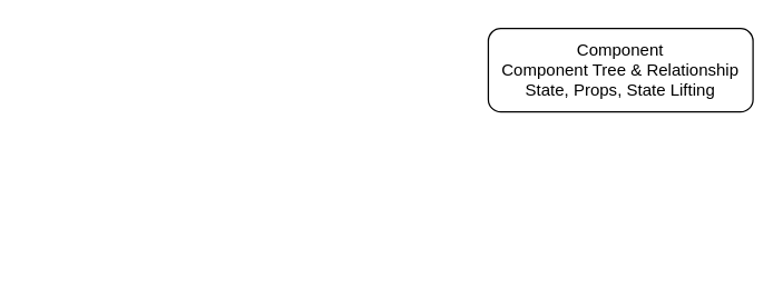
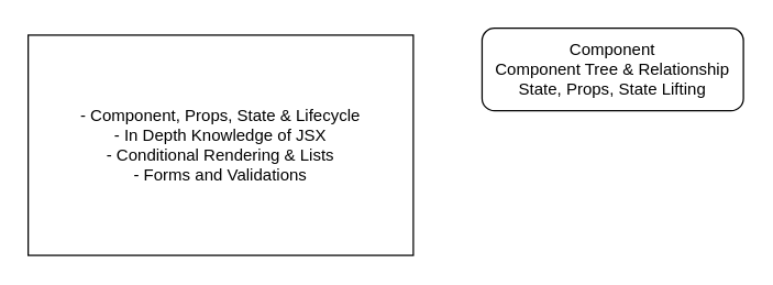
  <mxCell id="0" />
  <mxCell id="1" parent="0" />
+ <mxCell id="2" value="- Component, Props, State &amp;amp; Lifecycle&lt;br&gt;- In Depth Knowledge of JSX&lt;br&gt;- Conditional Rendering &amp;amp; Lists&lt;br&gt;- Forms and Validations" style="rounded=0;whiteSpace=wrap;html=1;" vertex="1" parent="1"><mxGeometry x="20" y="25" width="280" height="160" as="geometry" /></mxCell>
  <mxCell id="3" value="Component&lt;br&gt;Component Tree &amp;amp; Relationship&lt;br&gt;State, Props, State Lifting" style="rounded=1;whiteSpace=wrap;html=1;" vertex="1" parent="1"><mxGeometry x="350" y="20" width="190" height="60" as="geometry" /></mxCell>
